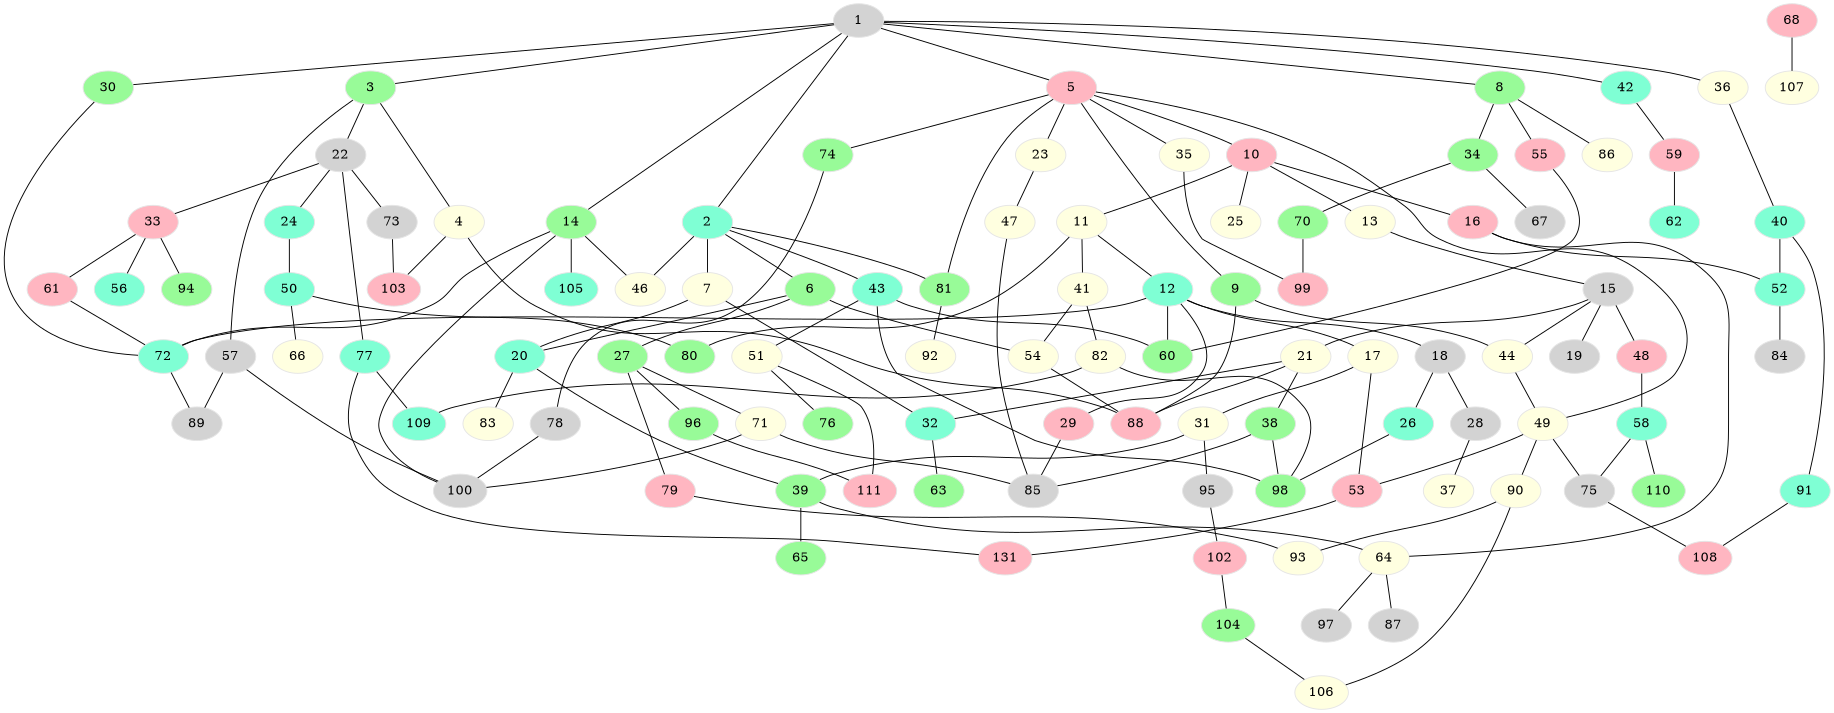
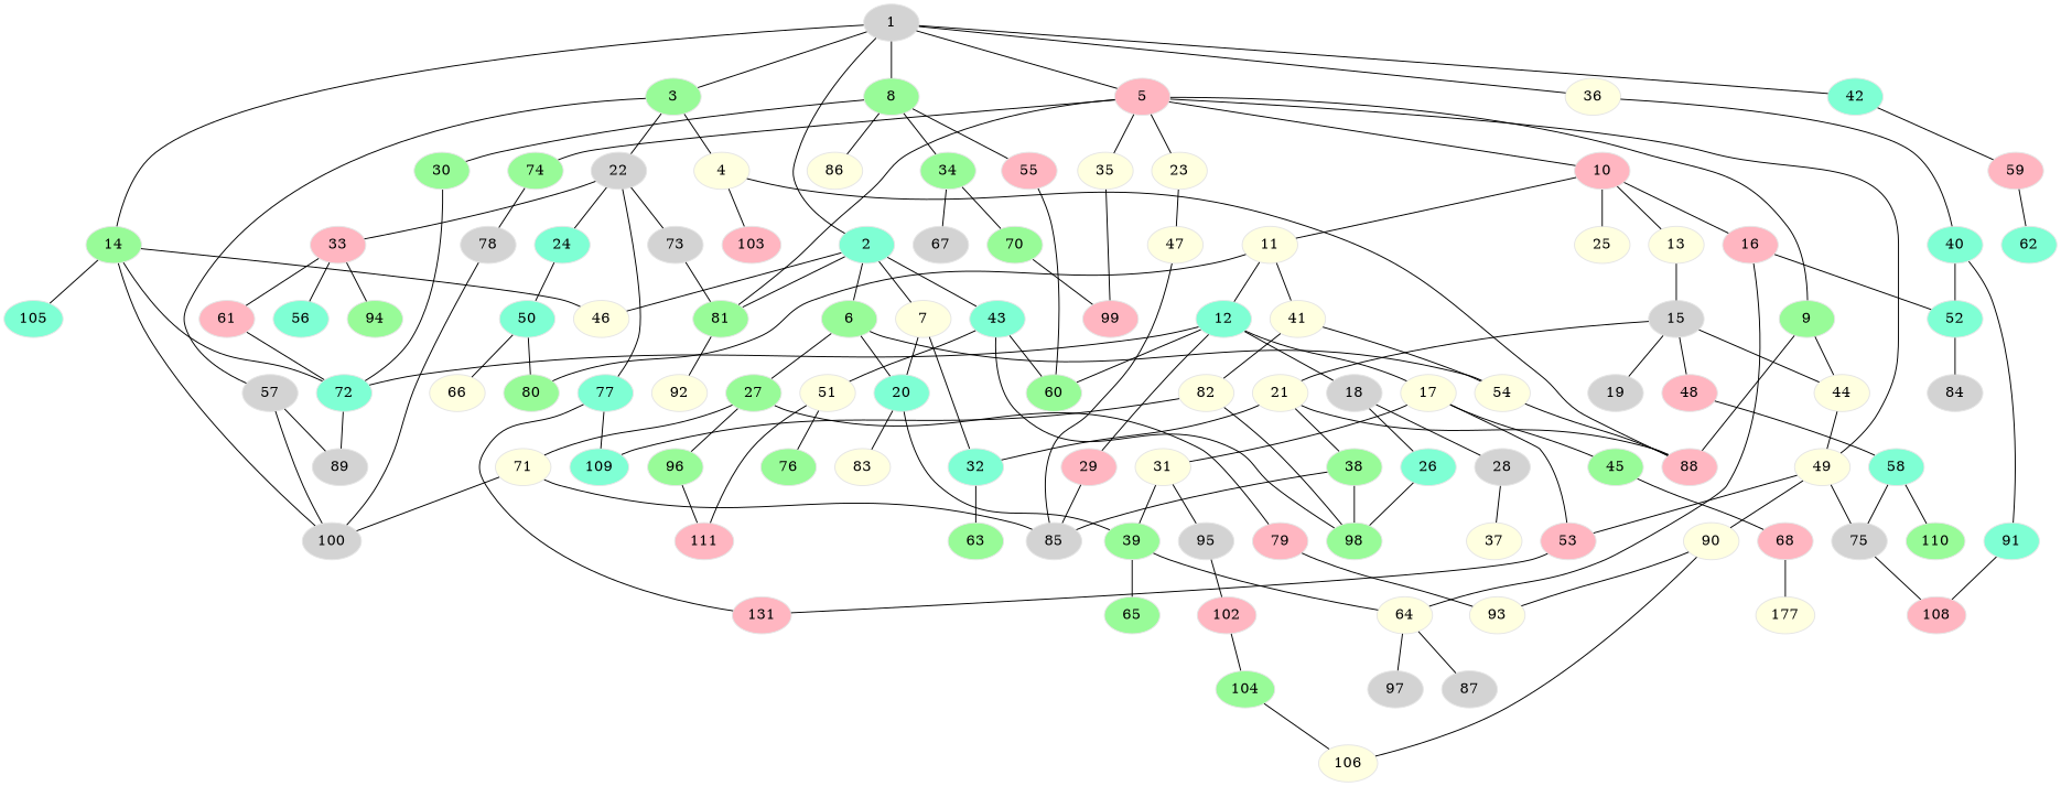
  graph {
    node [color=gray90 fillcolor=lightyellow style=filled]
    1 [fillcolor=lightgrey]
    2 [fillcolor=aquamarine]
    3 [fillcolor=palegreen]
    5 [fillcolor=lightpink]
    8 [fillcolor=palegreen]
    14 [fillcolor=palegreen]
    36
    42 [fillcolor=aquamarine]
    6 [fillcolor=palegreen]
    7
    43 [fillcolor=aquamarine]
    46
    81 [fillcolor=palegreen]
    4
    22 [fillcolor=lightgrey]
    57 [fillcolor=lightgrey]
    9 [fillcolor=palegreen]
    10 [fillcolor=lightpink]
    23
    35
    49
    74 [fillcolor=palegreen]
    30 [fillcolor=palegreen]
    34 [fillcolor=palegreen]
    55 [fillcolor=lightpink]
    86
    72 [fillcolor=aquamarine]
    100 [fillcolor=lightgrey]
    105 [fillcolor=aquamarine]
    40 [fillcolor=aquamarine]
    59 [fillcolor=lightpink]
    20 [fillcolor=aquamarine]
    27 [fillcolor=palegreen]
    54
    32 [fillcolor=aquamarine]
    60 [fillcolor=palegreen]
    98 [fillcolor=palegreen]
    51
    92
    88 [fillcolor=lightpink]
    103 [fillcolor=lightpink]
    24 [fillcolor=aquamarine]
    33 [fillcolor=lightpink]
    73 [fillcolor=lightgrey]
    77 [fillcolor=aquamarine]
    89 [fillcolor=lightgrey]
    44
    11
    13
    16 [fillcolor=lightpink]
    25
    47
    99 [fillcolor=lightpink]
    53 [fillcolor=lightpink]
    75 [fillcolor=lightgrey]
    90
    78 [fillcolor=lightgrey]
    39 [fillcolor=palegreen]
    83
    71
    79 [fillcolor=lightpink]
    96 [fillcolor=palegreen]
    63 [fillcolor=palegreen]
    67 [fillcolor=lightgrey]
    70 [fillcolor=palegreen]
    12 [fillcolor=aquamarine]
    41
    80 [fillcolor=palegreen]
    15 [fillcolor=lightgrey]
    52 [fillcolor=aquamarine]
    64
    17
    18 [fillcolor=lightgrey]
    29 [fillcolor=lightpink]
    82
    31
+   45 [fillcolor=palegreen]
    26 [fillcolor=aquamarine]
    28 [fillcolor=lightgrey]
    85 [fillcolor=lightgrey]
    19 [fillcolor=lightgrey]
    21
    48 [fillcolor=lightpink]
    38 [fillcolor=palegreen]
    58 [fillcolor=aquamarine]
    84 [fillcolor=lightgrey]
    87 [fillcolor=lightgrey]
    97 [fillcolor=lightgrey]
    95 [fillcolor=lightgrey]
    68 [fillcolor=lightpink]
    n91 [fillcolor=lightpink label=131]
    37
    65 [fillcolor=palegreen]
    50 [fillcolor=aquamarine]
    56 [fillcolor=aquamarine]
    61 [fillcolor=lightpink]
    94 [fillcolor=palegreen]
    109 [fillcolor=aquamarine]
    66
    93
    111 [fillcolor=lightpink]
    102 [fillcolor=lightpink]
    91 [fillcolor=aquamarine]
    108 [fillcolor=lightpink]
    62 [fillcolor=aquamarine]
    76 [fillcolor=palegreen]
-   107
+   107 [label=177]
    110 [fillcolor=palegreen]
    106
    104 [fillcolor=palegreen]
    1 -- 2
    1 -- 3
    1 -- 5
    1 -- 8
    1 -- 14
    1 -- 36
    1 -- 42
    2 -- 6
    2 -- 7
    2 -- 43
    2 -- 46
    2 -- 81
    3 -- 4
    3 -- 22
    3 -- 57
    5 -- 81
    5 -- 9
    5 -- 10
    5 -- 23
    5 -- 35
    5 -- 49
    5 -- 74
-   1 -- 30
+   8 -- 30
    8 -- 34
    8 -- 55
    8 -- 86
    14 -- 46
    14 -- 72
    14 -- 100
    14 -- 105
    36 -- 40
    42 -- 59
    6 -- 20
    6 -- 27
    6 -- 54
    7 -- 20
    7 -- 32
    43 -- 60
    43 -- 98
    43 -- 51
    81 -- 92
    4 -- 88
    4 -- 103
    22 -- 24
    22 -- 33
    22 -- 73
    22 -- 77
    57 -- 100
    57 -- 89
    9 -- 88
    9 -- 44
    10 -- 11
    10 -- 13
    10 -- 16
    10 -- 25
    23 -- 47
    35 -- 99
    49 -- 53
    49 -- 75
    49 -- 90
    74 -- 78
    30 -- 72
    34 -- 67
    34 -- 70
    55 -- 60
    72 -- 89
    40 -- 52
    40 -- 91
    59 -- 62
    20 -- 39
    20 -- 83
    27 -- 71
    27 -- 79
    27 -- 96
    54 -- 88
    32 -- 63
    51 -- 111
    51 -- 76
    24 -- 50
    33 -- 56
    33 -- 61
    33 -- 94
-   73 -- 103
+   73 -- 81
    77 -- n91
    77 -- 109
    44 -- 49
    11 -- 12
    11 -- 41
    11 -- 80
    13 -- 15
    16 -- 52
    16 -- 64
    47 -- 85
    53 -- n91
    75 -- 108
    90 -- 93
    90 -- 106
    78 -- 100
    39 -- 64
    39 -- 65
    71 -- 100
    71 -- 85
    79 -- 93
    96 -- 111
    70 -- 99
    12 -- 72
    12 -- 60
    12 -- 17
    12 -- 18
    12 -- 29
    41 -- 54
    41 -- 82
    15 -- 44
    15 -- 19
    15 -- 21
    15 -- 48
    52 -- 84
    64 -- 87
    64 -- 97
    17 -- 53
    17 -- 31
+   17 -- 45
    18 -- 26
    18 -- 28
    29 -- 85
    82 -- 98
    82 -- 109
    31 -- 39
    31 -- 95
+   45 -- 68
    26 -- 98
    28 -- 37
    21 -- 32
    21 -- 88
    21 -- 38
    48 -- 58
    38 -- 98
    38 -- 85
    58 -- 75
    58 -- 110
    95 -- 102
    68 -- 107
    50 -- 80
    50 -- 66
    61 -- 72
    102 -- 104
    91 -- 108
    104 -- 106
  }
